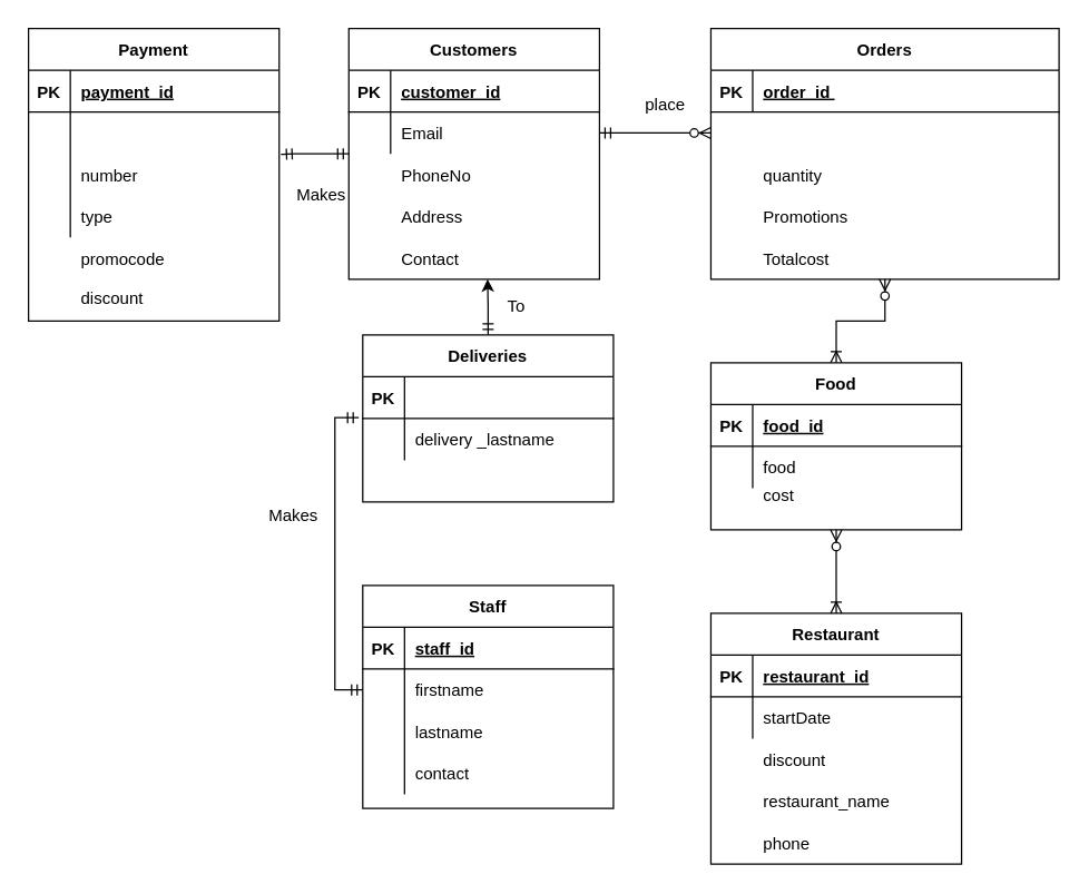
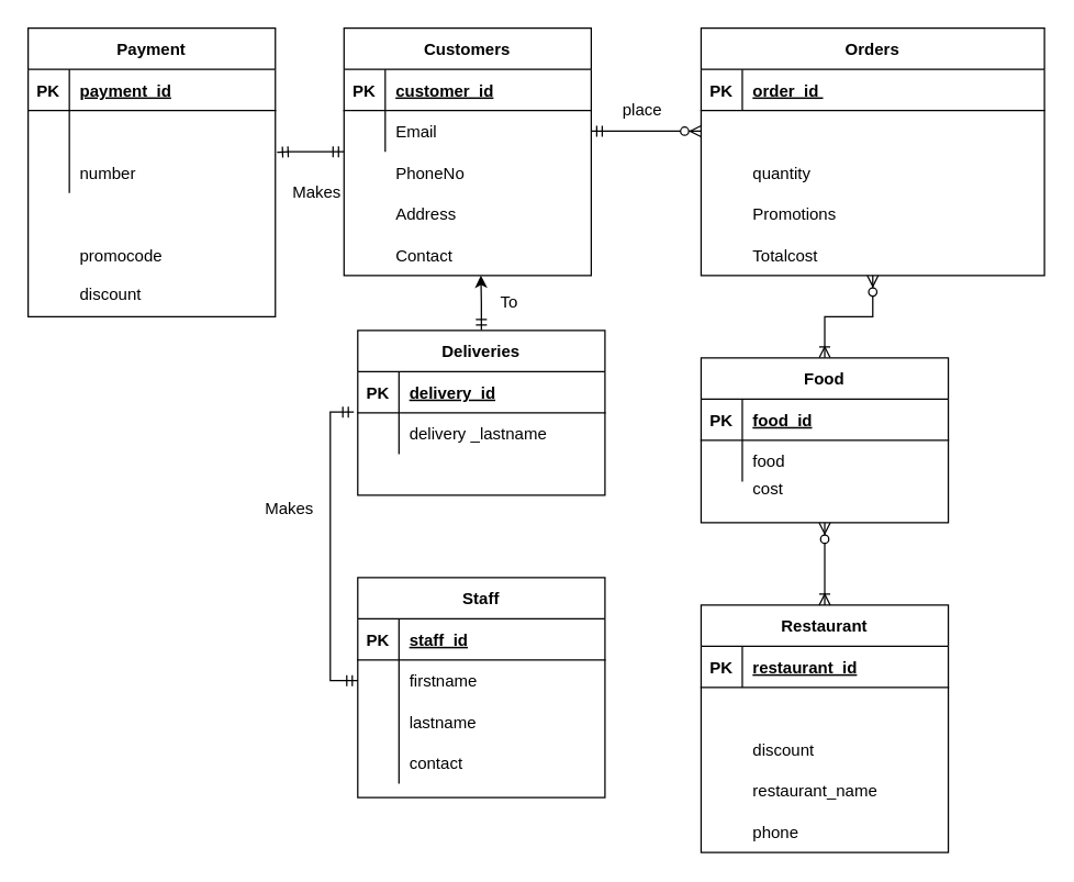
  <mxCell id="0" />
  <mxCell id="1" parent="0" />
  <mxCell id="2" value="" style="edgeStyle=entityRelationEdgeStyle;endArrow=ERzeroToMany;startArrow=ERmandOne;endFill=1;startFill=0;exitX=1;exitY=0.5;exitDx=0;exitDy=0;entryX=0;entryY=0.5;entryDx=0;entryDy=0;" parent="1" source="14" target="22" edge="1"><mxGeometry width="100" height="100" relative="1" as="geometry"><mxPoint x="410" y="620" as="sourcePoint" /><mxPoint x="520" y="95" as="targetPoint" /></mxGeometry></mxCell>
  <mxCell id="3" value="" style="shape=partialRectangle;collapsible=0;dropTarget=0;pointerEvents=0;fillColor=none;points=[[0,0.5],[1,0.5]];portConstraint=eastwest;top=0;left=0;right=0;bottom=0;" vertex="1" parent="1"><mxGeometry x="510" y="110" width="250" height="30" as="geometry" /></mxCell>
  <mxCell id="4" value="" style="shape=partialRectangle;overflow=hidden;connectable=0;fillColor=none;top=0;left=0;bottom=0;right=0;" vertex="1" parent="3"><mxGeometry width="30" height="30" as="geometry" /></mxCell>
  <mxCell id="5" value="quantity" style="shape=partialRectangle;overflow=hidden;connectable=0;fillColor=none;top=0;left=0;bottom=0;right=0;align=left;spacingLeft=6;" vertex="1" parent="3"><mxGeometry x="30" width="220" height="30" as="geometry" /></mxCell>
  <mxCell id="6" value="Promotions" style="shape=partialRectangle;overflow=hidden;connectable=0;fillColor=none;top=0;left=0;bottom=0;right=0;align=left;spacingLeft=6;" vertex="1" parent="1"><mxGeometry x="540" y="140" width="190" height="30" as="geometry" /></mxCell>
  <mxCell id="7" value="PhoneNo" style="shape=partialRectangle;overflow=hidden;connectable=0;fillColor=none;top=0;left=0;bottom=0;right=0;align=left;spacingLeft=6;" vertex="1" parent="1"><mxGeometry x="280" y="110" width="150" height="30" as="geometry" /></mxCell>
  <mxCell id="8" value="Address" style="shape=partialRectangle;overflow=hidden;connectable=0;fillColor=none;top=0;left=0;bottom=0;right=0;align=left;spacingLeft=6;" vertex="1" parent="1"><mxGeometry x="280" y="140" width="150" height="30" as="geometry" /></mxCell>
  <mxCell id="9" style="edgeStyle=orthogonalEdgeStyle;rounded=0;orthogonalLoop=1;jettySize=auto;html=1;entryX=1.007;entryY=0.011;entryDx=0;entryDy=0;entryPerimeter=0;startArrow=ERmandOne;startFill=0;endArrow=ERmandOne;endFill=0;" edge="1" parent="1" source="10" target="51"><mxGeometry relative="1" as="geometry"><Array as="points"><mxPoint x="210" y="110" /><mxPoint x="210" y="110" /></Array></mxGeometry></mxCell>
  <mxCell id="10" value="Customers" style="shape=table;startSize=30;container=1;collapsible=1;childLayout=tableLayout;fixedRows=1;rowLines=0;fontStyle=1;align=center;resizeLast=1;" parent="1" vertex="1"><mxGeometry x="250" y="20" width="180" height="180" as="geometry" /></mxCell>
  <mxCell id="11" value="" style="shape=partialRectangle;collapsible=0;dropTarget=0;pointerEvents=0;fillColor=none;points=[[0,0.5],[1,0.5]];portConstraint=eastwest;top=0;left=0;right=0;bottom=1;" parent="10" vertex="1"><mxGeometry y="30" width="180" height="30" as="geometry" /></mxCell>
  <mxCell id="12" value="PK" style="shape=partialRectangle;overflow=hidden;connectable=0;fillColor=none;top=0;left=0;bottom=0;right=0;fontStyle=1;" parent="11" vertex="1"><mxGeometry width="30" height="30" as="geometry" /></mxCell>
  <mxCell id="13" value="customer_id" style="shape=partialRectangle;overflow=hidden;connectable=0;fillColor=none;top=0;left=0;bottom=0;right=0;align=left;spacingLeft=6;fontStyle=5;" parent="11" vertex="1"><mxGeometry x="30" width="150" height="30" as="geometry" /></mxCell>
  <mxCell id="14" value="" style="shape=partialRectangle;collapsible=0;dropTarget=0;pointerEvents=0;fillColor=none;points=[[0,0.5],[1,0.5]];portConstraint=eastwest;top=0;left=0;right=0;bottom=0;" parent="10" vertex="1"><mxGeometry y="60" width="180" height="30" as="geometry" /></mxCell>
  <mxCell id="15" value="" style="shape=partialRectangle;overflow=hidden;connectable=0;fillColor=none;top=0;left=0;bottom=0;right=0;" parent="14" vertex="1"><mxGeometry width="30" height="30" as="geometry" /></mxCell>
  <mxCell id="16" value="Email" style="shape=partialRectangle;overflow=hidden;connectable=0;fillColor=none;top=0;left=0;bottom=0;right=0;align=left;spacingLeft=6;" parent="14" vertex="1"><mxGeometry x="30" width="150" height="30" as="geometry" /></mxCell>
  <mxCell id="17" style="edgeStyle=orthogonalEdgeStyle;rounded=0;orthogonalLoop=1;jettySize=auto;html=1;entryX=0.5;entryY=0;entryDx=0;entryDy=0;startArrow=ERzeroToMany;startFill=1;endArrow=ERoneToMany;endFill=0;" edge="1" parent="1" source="18" target="80"><mxGeometry relative="1" as="geometry" /></mxCell>
  <mxCell id="18" value="Orders" style="shape=table;startSize=30;container=1;collapsible=1;childLayout=tableLayout;fixedRows=1;rowLines=0;fontStyle=1;align=center;resizeLast=1;" parent="1" vertex="1"><mxGeometry x="510" y="20" width="250" height="180" as="geometry" /></mxCell>
  <mxCell id="19" value="" style="shape=partialRectangle;collapsible=0;dropTarget=0;pointerEvents=0;fillColor=none;points=[[0,0.5],[1,0.5]];portConstraint=eastwest;top=0;left=0;right=0;bottom=1;" parent="18" vertex="1"><mxGeometry y="30" width="250" height="30" as="geometry" /></mxCell>
  <mxCell id="20" value="PK" style="shape=partialRectangle;overflow=hidden;connectable=0;fillColor=none;top=0;left=0;bottom=0;right=0;fontStyle=1;" parent="19" vertex="1"><mxGeometry width="30" height="30" as="geometry" /></mxCell>
  <mxCell id="21" value="order_id " style="shape=partialRectangle;overflow=hidden;connectable=0;fillColor=none;top=0;left=0;bottom=0;right=0;align=left;spacingLeft=6;fontStyle=5;" parent="19" vertex="1"><mxGeometry x="30" width="220" height="30" as="geometry" /></mxCell>
  <mxCell id="22" value="" style="shape=partialRectangle;collapsible=0;dropTarget=0;pointerEvents=0;fillColor=none;points=[[0,0.5],[1,0.5]];portConstraint=eastwest;top=0;left=0;right=0;bottom=0;" parent="18" vertex="1"><mxGeometry y="60" width="250" height="30" as="geometry" /></mxCell>
  <mxCell id="23" value="" style="shape=partialRectangle;overflow=hidden;connectable=0;fillColor=none;top=0;left=0;bottom=0;right=0;" parent="22" vertex="1"><mxGeometry width="30" height="30" as="geometry" /></mxCell>
  <mxCell id="24" value="Contact" style="shape=partialRectangle;overflow=hidden;connectable=0;fillColor=none;top=0;left=0;bottom=0;right=0;align=left;spacingLeft=6;" vertex="1" parent="1"><mxGeometry x="280" y="170" width="150" height="30" as="geometry" /></mxCell>
- <mxCell id="25" value="place" style="text;html=1;align=center;verticalAlign=middle;resizable=0;points=[];autosize=1;" vertex="1" parent="1"><mxGeometry x="457" y="65" width="40" height="20" as="geometry" /></mxCell>
+ <mxCell id="25" value="place" style="text;html=1;align=center;verticalAlign=middle;resizable=0;points=[];autosize=1;" vertex="1" parent="1"><mxGeometry x="447" y="70" width="40" height="20" as="geometry" /></mxCell>
  <mxCell id="26" value="Totalcost" style="shape=partialRectangle;overflow=hidden;connectable=0;fillColor=none;top=0;left=0;bottom=0;right=0;align=left;spacingLeft=6;" vertex="1" parent="1"><mxGeometry x="540" y="170" width="190" height="30" as="geometry" /></mxCell>
  <mxCell id="27" value="discount" style="shape=partialRectangle;connectable=0;fillColor=none;top=0;left=0;bottom=0;right=0;align=left;spacingLeft=6;overflow=hidden;" vertex="1" parent="1"><mxGeometry x="50" y="198" width="150" height="30" as="geometry" /></mxCell>
  <mxCell id="28" value="promocode" style="shape=partialRectangle;connectable=0;fillColor=none;top=0;left=0;bottom=0;right=0;align=left;spacingLeft=6;overflow=hidden;" vertex="1" parent="1"><mxGeometry x="50" y="170" width="150" height="30" as="geometry" /></mxCell>
  <mxCell id="29" style="edgeStyle=orthogonalEdgeStyle;rounded=0;orthogonalLoop=1;jettySize=auto;html=1;exitX=0.5;exitY=0;exitDx=0;exitDy=0;startArrow=ERmandOne;startFill=0;" edge="1" parent="1" source="30"><mxGeometry relative="1" as="geometry"><mxPoint x="349.667" y="200" as="targetPoint" /></mxGeometry></mxCell>
  <mxCell id="30" value="Deliveries" style="shape=table;startSize=30;container=1;collapsible=1;childLayout=tableLayout;fixedRows=1;rowLines=0;fontStyle=1;align=center;resizeLast=1;" vertex="1" parent="1"><mxGeometry x="260" y="240" width="180" height="120" as="geometry" /></mxCell>
  <mxCell id="31" value="" style="shape=partialRectangle;collapsible=0;dropTarget=0;pointerEvents=0;fillColor=none;top=0;left=0;bottom=1;right=0;points=[[0,0.5],[1,0.5]];portConstraint=eastwest;" vertex="1" parent="30"><mxGeometry y="30" width="180" height="30" as="geometry" /></mxCell>
  <mxCell id="32" value="PK" style="shape=partialRectangle;connectable=0;fillColor=none;top=0;left=0;bottom=0;right=0;fontStyle=1;overflow=hidden;" vertex="1" parent="31"><mxGeometry width="30" height="30" as="geometry" /></mxCell>
+ <mxCell id="33" value="delivery_id" style="shape=partialRectangle;connectable=0;fillColor=none;top=0;left=0;bottom=0;right=0;align=left;spacingLeft=6;fontStyle=5;overflow=hidden;" vertex="1" parent="31"><mxGeometry x="30" width="150" height="30" as="geometry" /></mxCell>
  <mxCell id="34" value="" style="shape=partialRectangle;collapsible=0;dropTarget=0;pointerEvents=0;fillColor=none;top=0;left=0;bottom=0;right=0;points=[[0,0.5],[1,0.5]];portConstraint=eastwest;" vertex="1" parent="30"><mxGeometry y="60" width="180" height="30" as="geometry" /></mxCell>
  <mxCell id="35" value="" style="shape=partialRectangle;connectable=0;fillColor=none;top=0;left=0;bottom=0;right=0;editable=1;overflow=hidden;" vertex="1" parent="34"><mxGeometry width="30" height="30" as="geometry" /></mxCell>
  <mxCell id="36" value="delivery _lastname" style="shape=partialRectangle;connectable=0;fillColor=none;top=0;left=0;bottom=0;right=0;align=left;spacingLeft=6;overflow=hidden;" vertex="1" parent="34"><mxGeometry x="30" width="150" height="30" as="geometry" /></mxCell>
  <mxCell id="37" value="" style="shape=partialRectangle;collapsible=0;dropTarget=0;pointerEvents=0;fillColor=none;top=0;left=0;bottom=0;right=0;points=[[0,0.5],[1,0.5]];portConstraint=eastwest;" vertex="1" parent="30"><mxGeometry y="90" width="180" height="30" as="geometry" /></mxCell>
  <mxCell id="38" value="" style="shape=partialRectangle;connectable=0;fillColor=none;top=0;left=0;bottom=0;right=0;editable=1;overflow=hidden;" vertex="1" parent="37"><mxGeometry width="30" height="30" as="geometry" /></mxCell>
  <mxCell id="39" value="discount" style="shape=partialRectangle;overflow=hidden;connectable=0;fillColor=none;top=0;left=0;bottom=0;right=0;align=left;spacingLeft=6;" vertex="1" parent="1"><mxGeometry x="540" y="530" width="150" height="30" as="geometry" /></mxCell>
  <mxCell id="40" value="restaurant_name" style="shape=partialRectangle;overflow=hidden;connectable=0;fillColor=none;top=0;left=0;bottom=0;right=0;align=left;spacingLeft=6;" vertex="1" parent="1"><mxGeometry x="540" y="560" width="150" height="30" as="geometry" /></mxCell>
  <mxCell id="41" value="phone" style="shape=partialRectangle;overflow=hidden;connectable=0;fillColor=none;top=0;left=0;bottom=0;right=0;align=left;spacingLeft=6;" vertex="1" parent="1"><mxGeometry x="540" y="590" width="150" height="30" as="geometry" /></mxCell>
  <mxCell id="42" value="" style="shape=partialRectangle;collapsible=0;dropTarget=0;pointerEvents=0;fillColor=none;points=[[0,0.5],[1,0.5]];portConstraint=eastwest;top=0;left=0;right=0;bottom=0;" vertex="1" parent="1"><mxGeometry x="510" y="340" width="180" height="30" as="geometry" /></mxCell>
  <mxCell id="43" value="" style="shape=partialRectangle;overflow=hidden;connectable=0;fillColor=none;top=0;left=0;bottom=0;right=0;" vertex="1" parent="42"><mxGeometry width="30" height="30" as="geometry" /></mxCell>
  <mxCell id="44" value="cost" style="shape=partialRectangle;overflow=hidden;connectable=0;fillColor=none;top=0;left=0;bottom=0;right=0;align=left;spacingLeft=6;" vertex="1" parent="42"><mxGeometry x="30" width="150" height="30" as="geometry" /></mxCell>
  <mxCell id="45" value="Payment" style="shape=table;startSize=30;container=1;collapsible=1;childLayout=tableLayout;fixedRows=1;rowLines=0;fontStyle=1;align=center;resizeLast=1;" vertex="1" parent="1"><mxGeometry x="20" y="20" width="180" height="210" as="geometry" /></mxCell>
  <mxCell id="46" value="" style="shape=partialRectangle;collapsible=0;dropTarget=0;pointerEvents=0;fillColor=none;top=0;left=0;bottom=1;right=0;points=[[0,0.5],[1,0.5]];portConstraint=eastwest;" vertex="1" parent="45"><mxGeometry y="30" width="180" height="30" as="geometry" /></mxCell>
  <mxCell id="47" value="PK" style="shape=partialRectangle;connectable=0;fillColor=none;top=0;left=0;bottom=0;right=0;fontStyle=1;overflow=hidden;" vertex="1" parent="46"><mxGeometry width="30" height="30" as="geometry" /></mxCell>
  <mxCell id="48" value="payment_id" style="shape=partialRectangle;connectable=0;fillColor=none;top=0;left=0;bottom=0;right=0;align=left;spacingLeft=6;fontStyle=5;overflow=hidden;" vertex="1" parent="46"><mxGeometry x="30" width="150" height="30" as="geometry" /></mxCell>
  <mxCell id="49" value="" style="shape=partialRectangle;collapsible=0;dropTarget=0;pointerEvents=0;fillColor=none;top=0;left=0;bottom=0;right=0;points=[[0,0.5],[1,0.5]];portConstraint=eastwest;" vertex="1" parent="45"><mxGeometry y="60" width="180" height="30" as="geometry" /></mxCell>
  <mxCell id="50" value="" style="shape=partialRectangle;connectable=0;fillColor=none;top=0;left=0;bottom=0;right=0;editable=1;overflow=hidden;" vertex="1" parent="49"><mxGeometry width="30" height="30" as="geometry" /></mxCell>
  <mxCell id="51" value="" style="shape=partialRectangle;collapsible=0;dropTarget=0;pointerEvents=0;fillColor=none;top=0;left=0;bottom=0;right=0;points=[[0,0.5],[1,0.5]];portConstraint=eastwest;" vertex="1" parent="45"><mxGeometry y="90" width="180" height="30" as="geometry" /></mxCell>
  <mxCell id="52" value="" style="shape=partialRectangle;connectable=0;fillColor=none;top=0;left=0;bottom=0;right=0;editable=1;overflow=hidden;" vertex="1" parent="51"><mxGeometry width="30" height="30" as="geometry" /></mxCell>
  <mxCell id="53" value="number" style="shape=partialRectangle;connectable=0;fillColor=none;top=0;left=0;bottom=0;right=0;align=left;spacingLeft=6;overflow=hidden;" vertex="1" parent="51"><mxGeometry x="30" width="150" height="30" as="geometry" /></mxCell>
  <mxCell id="54" value="" style="shape=partialRectangle;collapsible=0;dropTarget=0;pointerEvents=0;fillColor=none;top=0;left=0;bottom=0;right=0;points=[[0,0.5],[1,0.5]];portConstraint=eastwest;" vertex="1" parent="45"><mxGeometry y="120" width="180" height="30" as="geometry" /></mxCell>
  <mxCell id="55" value="" style="shape=partialRectangle;connectable=0;fillColor=none;top=0;left=0;bottom=0;right=0;editable=1;overflow=hidden;" vertex="1" parent="54"><mxGeometry width="30" height="30" as="geometry" /></mxCell>
- <mxCell id="56" value="type" style="shape=partialRectangle;connectable=0;fillColor=none;top=0;left=0;bottom=0;right=0;align=left;spacingLeft=6;overflow=hidden;" vertex="1" parent="54"><mxGeometry x="30" width="150" height="30" as="geometry" /></mxCell>
  <mxCell id="57" value="Staff" style="shape=table;startSize=30;container=1;collapsible=1;childLayout=tableLayout;fixedRows=1;rowLines=0;fontStyle=1;align=center;resizeLast=1;" vertex="1" parent="1"><mxGeometry x="260" y="420" width="180" height="160" as="geometry" /></mxCell>
  <mxCell id="58" value="" style="shape=partialRectangle;collapsible=0;dropTarget=0;pointerEvents=0;fillColor=none;top=0;left=0;bottom=1;right=0;points=[[0,0.5],[1,0.5]];portConstraint=eastwest;" vertex="1" parent="57"><mxGeometry y="30" width="180" height="30" as="geometry" /></mxCell>
  <mxCell id="59" value="PK" style="shape=partialRectangle;connectable=0;fillColor=none;top=0;left=0;bottom=0;right=0;fontStyle=1;overflow=hidden;" vertex="1" parent="58"><mxGeometry width="30" height="30" as="geometry" /></mxCell>
  <mxCell id="60" value="staff_id" style="shape=partialRectangle;connectable=0;fillColor=none;top=0;left=0;bottom=0;right=0;align=left;spacingLeft=6;fontStyle=5;overflow=hidden;" vertex="1" parent="58"><mxGeometry x="30" width="150" height="30" as="geometry" /></mxCell>
  <mxCell id="61" value="" style="shape=partialRectangle;collapsible=0;dropTarget=0;pointerEvents=0;fillColor=none;top=0;left=0;bottom=0;right=0;points=[[0,0.5],[1,0.5]];portConstraint=eastwest;" vertex="1" parent="57"><mxGeometry y="60" width="180" height="30" as="geometry" /></mxCell>
  <mxCell id="62" value="" style="shape=partialRectangle;connectable=0;fillColor=none;top=0;left=0;bottom=0;right=0;editable=1;overflow=hidden;" vertex="1" parent="61"><mxGeometry width="30" height="30" as="geometry" /></mxCell>
  <mxCell id="63" value="firstname" style="shape=partialRectangle;connectable=0;fillColor=none;top=0;left=0;bottom=0;right=0;align=left;spacingLeft=6;overflow=hidden;" vertex="1" parent="61"><mxGeometry x="30" width="150" height="30" as="geometry" /></mxCell>
  <mxCell id="64" value="" style="shape=partialRectangle;collapsible=0;dropTarget=0;pointerEvents=0;fillColor=none;top=0;left=0;bottom=0;right=0;points=[[0,0.5],[1,0.5]];portConstraint=eastwest;" vertex="1" parent="57"><mxGeometry y="90" width="180" height="30" as="geometry" /></mxCell>
  <mxCell id="65" value="" style="shape=partialRectangle;connectable=0;fillColor=none;top=0;left=0;bottom=0;right=0;editable=1;overflow=hidden;" vertex="1" parent="64"><mxGeometry width="30" height="30" as="geometry" /></mxCell>
  <mxCell id="66" value="lastname" style="shape=partialRectangle;connectable=0;fillColor=none;top=0;left=0;bottom=0;right=0;align=left;spacingLeft=6;overflow=hidden;" vertex="1" parent="64"><mxGeometry x="30" width="150" height="30" as="geometry" /></mxCell>
  <mxCell id="67" value="" style="shape=partialRectangle;collapsible=0;dropTarget=0;pointerEvents=0;fillColor=none;top=0;left=0;bottom=0;right=0;points=[[0,0.5],[1,0.5]];portConstraint=eastwest;" vertex="1" parent="57"><mxGeometry y="120" width="180" height="30" as="geometry" /></mxCell>
  <mxCell id="68" value="" style="shape=partialRectangle;connectable=0;fillColor=none;top=0;left=0;bottom=0;right=0;editable=1;overflow=hidden;" vertex="1" parent="67"><mxGeometry width="30" height="30" as="geometry" /></mxCell>
  <mxCell id="69" value="contact" style="shape=partialRectangle;connectable=0;fillColor=none;top=0;left=0;bottom=0;right=0;align=left;spacingLeft=6;overflow=hidden;" vertex="1" parent="67"><mxGeometry x="30" width="150" height="30" as="geometry" /></mxCell>
  <mxCell id="70" style="edgeStyle=orthogonalEdgeStyle;rounded=0;orthogonalLoop=1;jettySize=auto;html=1;entryX=-0.016;entryY=-0.017;entryDx=0;entryDy=0;entryPerimeter=0;startArrow=ERmandOne;startFill=0;endArrow=ERmandOne;endFill=0;" edge="1" parent="1" source="61" target="34"><mxGeometry relative="1" as="geometry"><Array as="points"><mxPoint x="240" y="495" /><mxPoint x="240" y="299" /><mxPoint x="257" y="299" /></Array></mxGeometry></mxCell>
  <mxCell id="71" value="Makes" style="text;html=1;align=center;verticalAlign=middle;resizable=0;points=[];autosize=1;" vertex="1" parent="1"><mxGeometry x="185" y="360" width="50" height="20" as="geometry" /></mxCell>
  <mxCell id="72" value="Restaurant" style="shape=table;startSize=30;container=1;collapsible=1;childLayout=tableLayout;fixedRows=1;rowLines=0;fontStyle=1;align=center;resizeLast=1;" vertex="1" parent="1"><mxGeometry x="510" y="440" width="180" height="180" as="geometry" /></mxCell>
  <mxCell id="73" value="" style="shape=partialRectangle;collapsible=0;dropTarget=0;pointerEvents=0;fillColor=none;points=[[0,0.5],[1,0.5]];portConstraint=eastwest;top=0;left=0;right=0;bottom=1;" vertex="1" parent="72"><mxGeometry y="30" width="180" height="30" as="geometry" /></mxCell>
  <mxCell id="74" value="PK" style="shape=partialRectangle;overflow=hidden;connectable=0;fillColor=none;top=0;left=0;bottom=0;right=0;fontStyle=1;" vertex="1" parent="73"><mxGeometry width="30" height="30" as="geometry" /></mxCell>
  <mxCell id="75" value="restaurant_id" style="shape=partialRectangle;overflow=hidden;connectable=0;fillColor=none;top=0;left=0;bottom=0;right=0;align=left;spacingLeft=6;fontStyle=5;" vertex="1" parent="73"><mxGeometry x="30" width="150" height="30" as="geometry" /></mxCell>
  <mxCell id="76" value="" style="shape=partialRectangle;collapsible=0;dropTarget=0;pointerEvents=0;fillColor=none;points=[[0,0.5],[1,0.5]];portConstraint=eastwest;top=0;left=0;right=0;bottom=0;" vertex="1" parent="72"><mxGeometry y="60" width="180" height="30" as="geometry" /></mxCell>
  <mxCell id="77" value="" style="shape=partialRectangle;overflow=hidden;connectable=0;fillColor=none;top=0;left=0;bottom=0;right=0;" vertex="1" parent="76"><mxGeometry width="30" height="30" as="geometry" /></mxCell>
- <mxCell id="78" value="startDate" style="shape=partialRectangle;overflow=hidden;connectable=0;fillColor=none;top=0;left=0;bottom=0;right=0;align=left;spacingLeft=6;" vertex="1" parent="76"><mxGeometry x="30" width="150" height="30" as="geometry" /></mxCell>
  <mxCell id="79" style="edgeStyle=orthogonalEdgeStyle;rounded=0;orthogonalLoop=1;jettySize=auto;html=1;entryX=0.5;entryY=0;entryDx=0;entryDy=0;startArrow=ERzeroToMany;startFill=1;endArrow=ERoneToMany;endFill=0;" edge="1" parent="1" source="80" target="72"><mxGeometry relative="1" as="geometry" /></mxCell>
  <mxCell id="80" value="Food" style="shape=table;startSize=30;container=1;collapsible=1;childLayout=tableLayout;fixedRows=1;rowLines=0;fontStyle=1;align=center;resizeLast=1;" vertex="1" parent="1"><mxGeometry x="510" y="260" width="180" height="120" as="geometry" /></mxCell>
  <mxCell id="81" value="" style="shape=partialRectangle;collapsible=0;dropTarget=0;pointerEvents=0;fillColor=none;points=[[0,0.5],[1,0.5]];portConstraint=eastwest;top=0;left=0;right=0;bottom=1;" vertex="1" parent="80"><mxGeometry y="30" width="180" height="30" as="geometry" /></mxCell>
  <mxCell id="82" value="PK" style="shape=partialRectangle;overflow=hidden;connectable=0;fillColor=none;top=0;left=0;bottom=0;right=0;fontStyle=1;" vertex="1" parent="81"><mxGeometry width="30" height="30" as="geometry" /></mxCell>
  <mxCell id="83" value="food_id" style="shape=partialRectangle;overflow=hidden;connectable=0;fillColor=none;top=0;left=0;bottom=0;right=0;align=left;spacingLeft=6;fontStyle=5;" vertex="1" parent="81"><mxGeometry x="30" width="150" height="30" as="geometry" /></mxCell>
  <mxCell id="84" value="" style="shape=partialRectangle;collapsible=0;dropTarget=0;pointerEvents=0;fillColor=none;points=[[0,0.5],[1,0.5]];portConstraint=eastwest;top=0;left=0;right=0;bottom=0;" vertex="1" parent="80"><mxGeometry y="60" width="180" height="30" as="geometry" /></mxCell>
  <mxCell id="85" value="" style="shape=partialRectangle;overflow=hidden;connectable=0;fillColor=none;top=0;left=0;bottom=0;right=0;" vertex="1" parent="84"><mxGeometry width="30" height="30" as="geometry" /></mxCell>
  <mxCell id="86" value="food" style="shape=partialRectangle;overflow=hidden;connectable=0;fillColor=none;top=0;left=0;bottom=0;right=0;align=left;spacingLeft=6;" vertex="1" parent="84"><mxGeometry x="30" width="150" height="30" as="geometry" /></mxCell>
  <mxCell id="87" value="To" style="text;html=1;align=center;verticalAlign=middle;resizable=0;points=[];autosize=1;" vertex="1" parent="1"><mxGeometry x="355" y="210" width="30" height="20" as="geometry" /></mxCell>
  <mxCell id="88" value="Makes" style="text;html=1;align=center;verticalAlign=middle;resizable=0;points=[];autosize=1;" vertex="1" parent="1"><mxGeometry x="205" y="130" width="50" height="20" as="geometry" /></mxCell>
